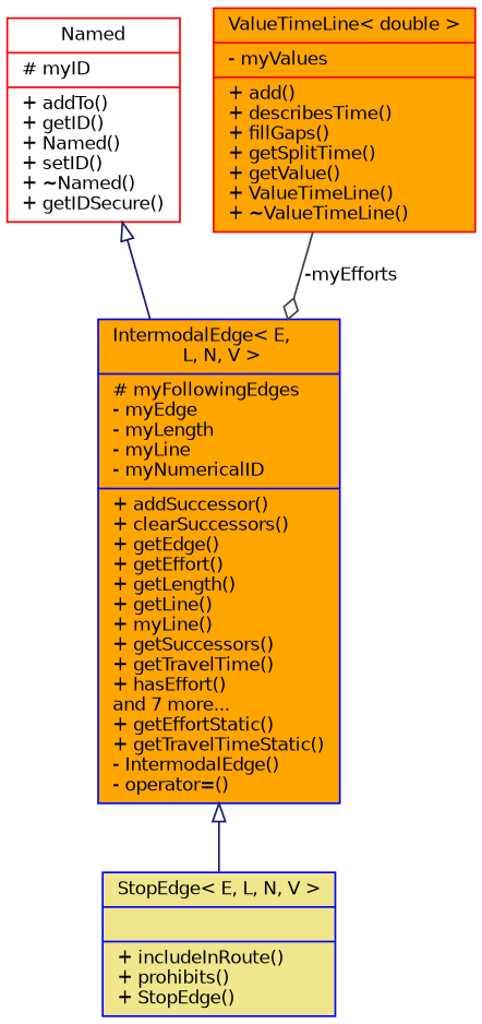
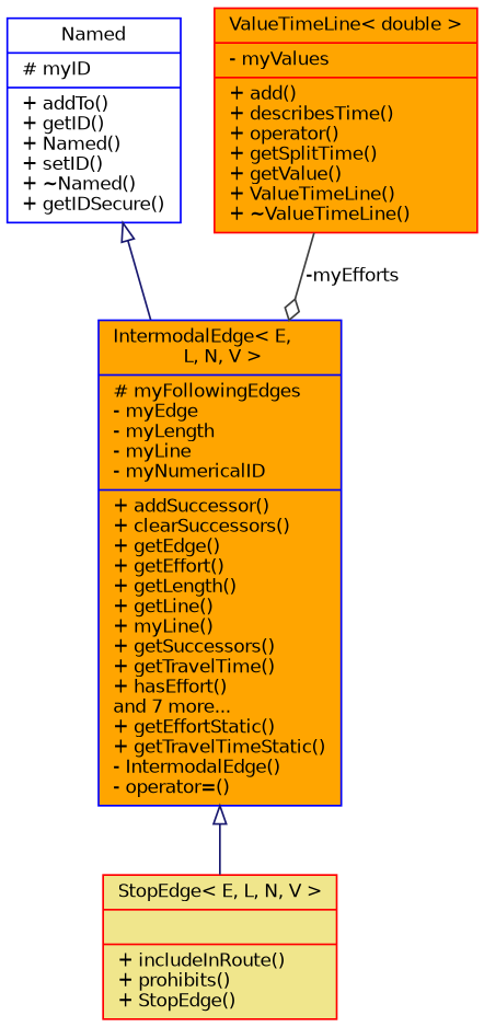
  digraph {
    fontname="DejaVu Sans"
    node [color=red fillcolor=orange fontname="DejaVu Sans" fontsize=10 shape=record style=filled]
    edge [arrowtail=onormal color=midnightblue dir=back fontname="DejaVu Sans" fontsize=10 labelfontname=Helvetica labelfontsize=10 style=solid]
-   n1 [color=blue fillcolor=khaki fontcolor=black height=0.2 label="{StopEdge\< E, L, N, V \>\n||+ includeInRoute()\l+ prohibits()\l+ StopEdge()\l}" width=0.4]
+   n1 [fillcolor=khaki fontcolor=black height=0.2 label="{StopEdge\< E, L, N, V \>\n||+ includeInRoute()\l+ prohibits()\l+ StopEdge()\l}" width=0.4]
    n2 [color=blue height=0.2 label="{IntermodalEdge\< E,\l L, N, V \>\n|# myFollowingEdges\l- myEdge\l- myLength\l- myLine\l- myNumericalID\l|+ addSuccessor()\l+ clearSuccessors()\l+ getEdge()\l+ getEffort()\l+ getLength()\l+ getLine()\l+ myLine()\l+ getSuccessors()\l+ getTravelTime()\l+ hasEffort()\land 7 more...\l+ getEffortStatic()\l+ getTravelTimeStatic()\l- IntermodalEdge()\l- operator=()\l}" width=0.4]
-   n3 [fillcolor=white height=0.2 label="{Named\n|# myID\l|+ addTo()\l+ getID()\l+ Named()\l+ setID()\l+ ~Named()\l+ getIDSecure()\l}" width=0.4]
-   n4 [height=0.2 label="{ValueTimeLine\< double \>\n|- myValues\l|+ add()\l+ describesTime()\l+ fillGaps()\l+ getSplitTime()\l+ getValue()\l+ ValueTimeLine()\l+ ~ValueTimeLine()\l}" width=0.4]
+   n3 [color=blue fillcolor=white height=0.2 label="{Named\n|# myID\l|+ addTo()\l+ getID()\l+ Named()\l+ setID()\l+ ~Named()\l+ getIDSecure()\l}" width=0.4]
+   n4 [height=0.2 label="{ValueTimeLine\< double \>\n|- myValues\l|+ add()\l+ describesTime()\l+ operator()\l+ getSplitTime()\l+ getValue()\l+ ValueTimeLine()\l+ ~ValueTimeLine()\l}" width=0.4]
    n2 -> n1
    n3 -> n2
    n4 -> n2 [arrowhead=odiamond color=grey25 label=" -myEfforts" arrowtail="" dir=""]
  }
